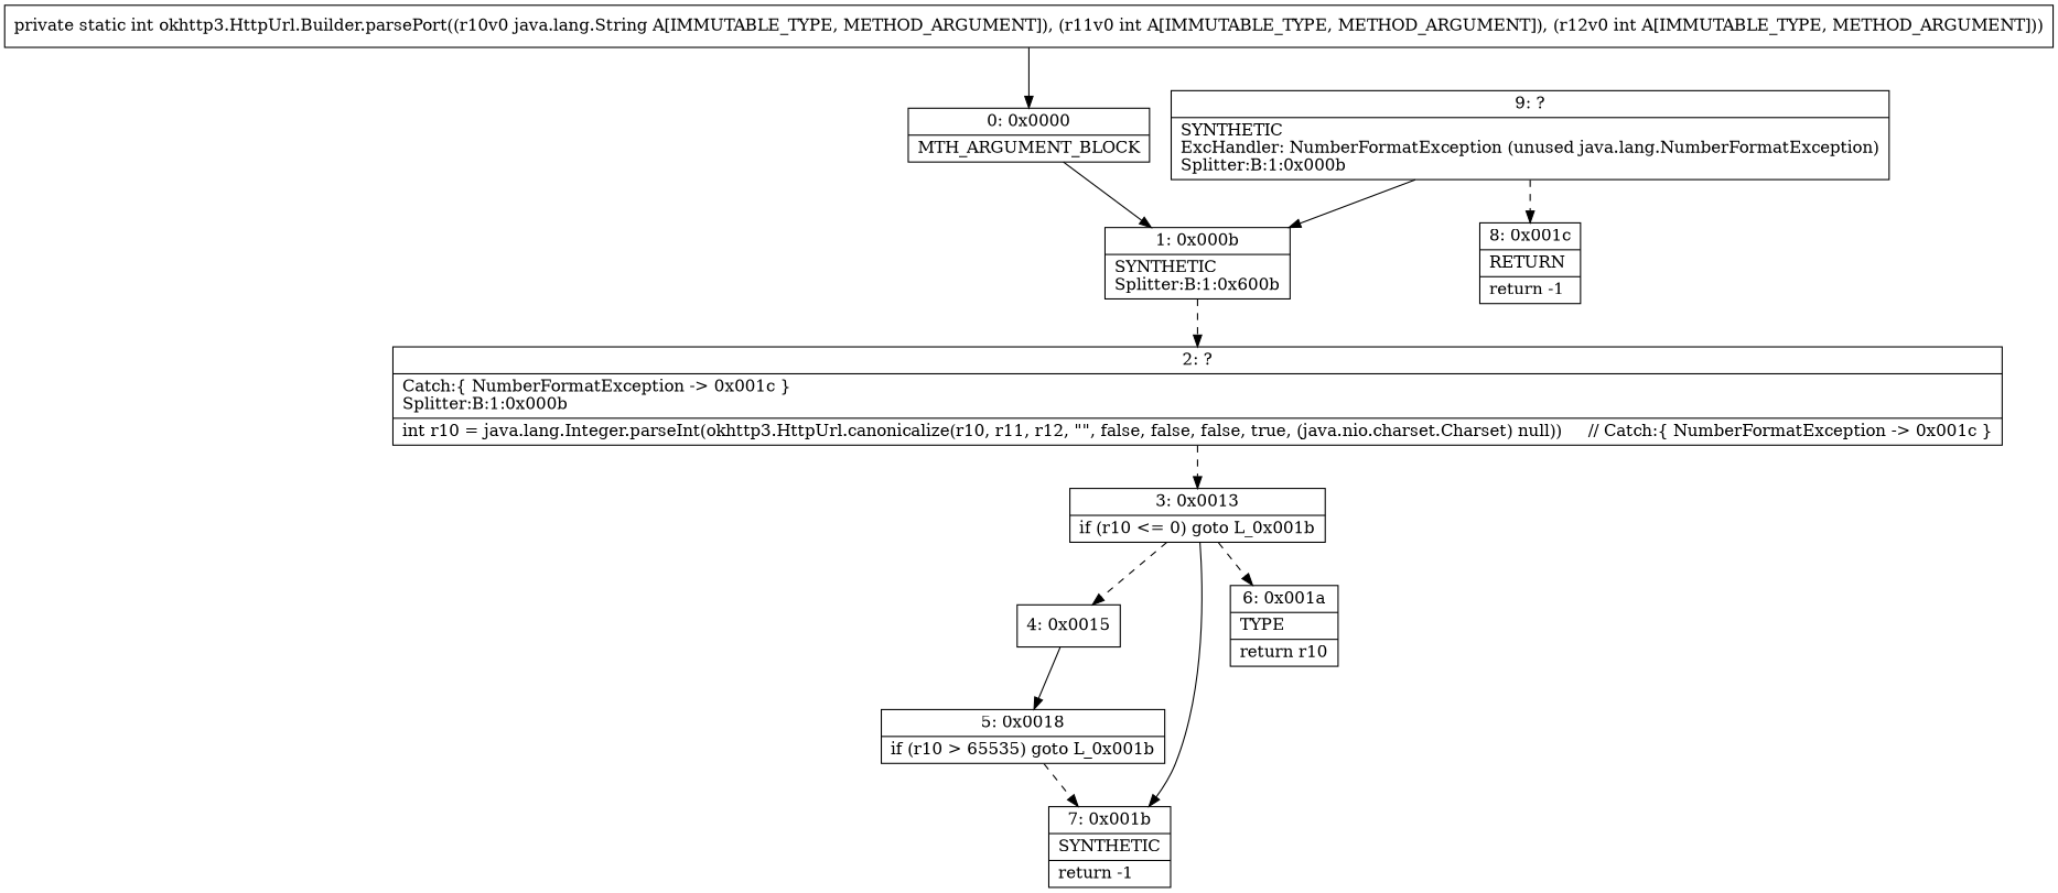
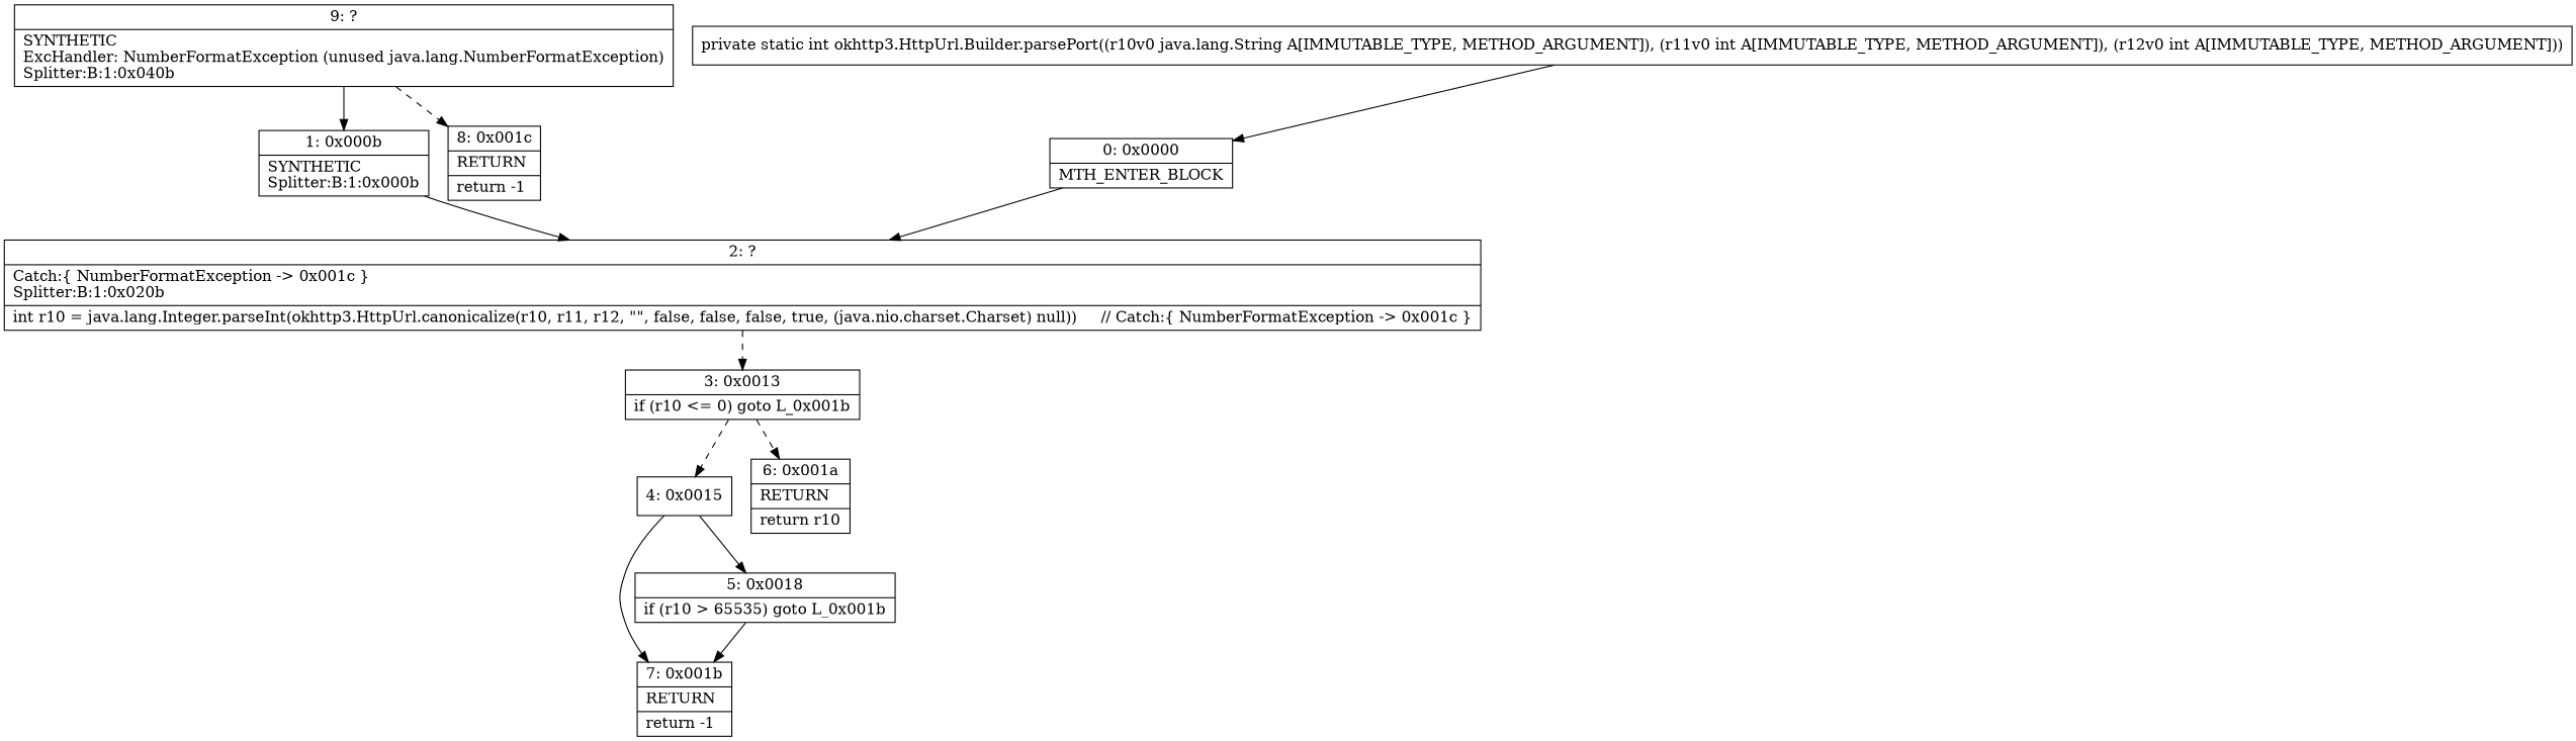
  digraph {
    node [shape=record]
-   n1 [label="{0\:\ 0x0000|MTH_ARGUMENT_BLOCK\l}"]
-   n2 [label="{1\:\ 0x000b|SYNTHETIC\lSplitter:B:1:0x600b\l}"]
-   n3 [label="{2\:\ ?|Catch:\{ NumberFormatException \-\> 0x001c \}\lSplitter:B:1:0x000b\l|int r10 = java.lang.Integer.parseInt(okhttp3.HttpUrl.canonicalize(r10, r11, r12, \"\", false, false, false, true, (java.nio.charset.Charset) null))     \/\/ Catch:\{ NumberFormatException \-\> 0x001c \}\l}"]
+   n1 [label="{0\:\ 0x0000|MTH_ENTER_BLOCK\l}"]
+   n2 [label="{1\:\ 0x000b|SYNTHETIC\lSplitter:B:1:0x000b\l}"]
+   n3 [label="{2\:\ ?|Catch:\{ NumberFormatException \-\> 0x001c \}\lSplitter:B:1:0x020b\l|int r10 = java.lang.Integer.parseInt(okhttp3.HttpUrl.canonicalize(r10, r11, r12, \"\", false, false, false, true, (java.nio.charset.Charset) null))     \/\/ Catch:\{ NumberFormatException \-\> 0x001c \}\l}"]
    n4 [label="{3\:\ 0x0013|if (r10 \<= 0) goto L_0x001b\l}"]
-   n5 [label="{9\:\ ?|SYNTHETIC\lExcHandler: NumberFormatException (unused java.lang.NumberFormatException)\lSplitter:B:1:0x000b\l}"]
+   n5 [label="{9\:\ ?|SYNTHETIC\lExcHandler: NumberFormatException (unused java.lang.NumberFormatException)\lSplitter:B:1:0x040b\l}"]
    n6 [label="{8\:\ 0x001c|RETURN\l|return \-1\l}"]
    n7 [label="{4\:\ 0x0015}"]
-   n8 [label="{7\:\ 0x001b|SYNTHETIC\l|return \-1\l}"]
-   n9 [label="{6\:\ 0x001a|TYPE\l|return r10\l}"]
+   n8 [label="{7\:\ 0x001b|RETURN\l|return \-1\l}"]
+   n9 [label="{6\:\ 0x001a|RETURN\l|return r10\l}"]
    n10 [label="{5\:\ 0x0018|if (r10 \> 65535) goto L_0x001b\l}"]
    n11 [label="{private static int okhttp3.HttpUrl.Builder.parsePort((r10v0 java.lang.String A[IMMUTABLE_TYPE, METHOD_ARGUMENT]), (r11v0 int A[IMMUTABLE_TYPE, METHOD_ARGUMENT]), (r12v0 int A[IMMUTABLE_TYPE, METHOD_ARGUMENT])) }"]
-   n1 -> n2
-   n2 -> n3 [style=dashed]
+   n1 -> n3
+   n2 -> n3
    n3 -> n4 [style=dashed]
    n4 -> n7 [style=dashed]
-   n4 -> n8
+   n7 -> n8
    n4 -> n9 [style=dashed]
    n5 -> n2
    n5 -> n6 [style=dashed]
    n7 -> n10
-   n10 -> n8 [style=dashed]
+   n10 -> n8
    n11 -> n1
  }
